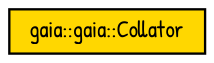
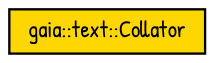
  digraph {
    rankdir=LR
    fontname="Patrick Hand"
-   n1 [color=black fillcolor=gold fontname="Patrick Hand" fontsize=10 height=0.2 label="gaia::gaia::Collator" shape=box style=filled width=0.4]
+   n1 [color=black fillcolor=gold fontname="Patrick Hand" fontsize=10 height=0.2 label="gaia::text::Collator" shape=box style=filled width=0.4]
  }
